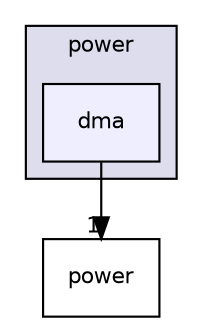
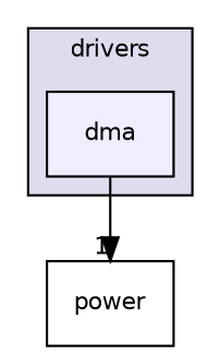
  digraph {
    compound=true
    node [fontname=Helvetica fontsize=10 shape=box]
    n1 [fillcolor="#eeeeff" label=dma pencolor=black style=filled]
    n2 [label=power]
    subgraph cluster_1 {
      bgcolor="#ddddee"
      fontname=Helvetica
      fontsize=10
-     label=power
+     label=drivers
      pencolor=black
      n1
    }
    n1 -> n2 [headlabel=1 labeldistance=1.5 labelfontname=Helvetica labelfontsize=10]
  }
